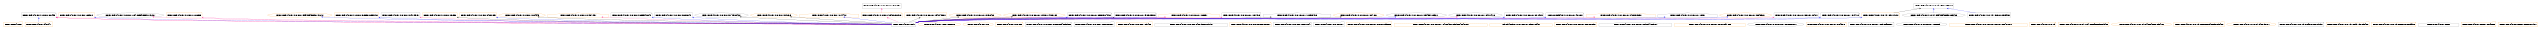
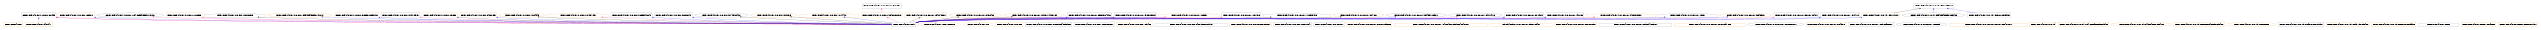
  digraph {
    fontname="DejaVu Sans Mono"
    rankdir=BT
    node [color=darkorange fontname="DejaVu Sans Mono" shape=folder style=solid]
    edge [arrowhead=open arrowtail=none color=blue fontname="DejaVu Sans Mono"]
    n1 [label=LaserMapExplorer]
    n2 [label="LaserMapExplorer.blockly"]
    n3 [color=gray40 label="LaserMapExplorer.src.app.config" shape=note]
    n4 [color=gray40 label="LaserMapExplorer.main"]
    n5 [label="LaserMapExplorer.src.app.Actions"]
    n6 [color=gray40 label="LaserMapExplorer.src.app.AnalyteSelectionWindow" shape=ellipse]
    n7 [label="LaserMapExplorer.src.app.AppData"]
+   n8 [color=gray40 label="LaserMapExplorer.src.app.CropImage" shape=house]
    n9 [label="LaserMapExplorer.src.app.FieldSelectionWindow" shape=ellipse]
    n10 [label="LaserMapExplorer.src.app.ImageProcessing"]
    n11 [color=gray40 label="LaserMapExplorer.src.app.InfoViewer"]
    n12 [label="LaserMapExplorer.src.app.LameIO"]
    n13 [label="LaserMapExplorer.src.app.PlotTree"]
    n14 [label="LaserMapExplorer.src.app.Profile" shape=ellipse]
    n15 [label="LaserMapExplorer.src.app.QuickView" shape=house]
    n16 [color=gray40 label="LaserMapExplorer.src.app.SpecialTools" shape=note]
    n17 [color=gray40 label="LaserMapExplorer.src.app.SpotTools"]
    n18 [color=gray40 label="LaserMapExplorer.src.app.StyleToolbox" shape=ellipse]
    n19 [label="LaserMapExplorer.src.app.UITheme" shape=ellipse]
    n20 [label="LaserMapExplorer.src.app.Workflow" shape=house]
    n21 [label="LaserMapExplorer.src.app.help_mapping" shape=note]
    n22 [label="LaserMapExplorer.src.common.Calculator"]
    n23 [label="LaserMapExplorer.src.common.ChemPlot" shape=ellipse]
    n24 [label="LaserMapExplorer.src.common.CustomMplCanvas" shape=ellipse]
    n25 [color=gray40 label="LaserMapExplorer.src.common.DataHandling" shape=note]
    n26 [color=gray40 label="LaserMapExplorer.src.common.ExtendedDF" shape=note]
    n27 [label="LaserMapExplorer.src.common.Logger" shape=house]
    n28 [color=gray40 label="LaserMapExplorer.src.common.Masking"]
    n29 [color=gray40 label="LaserMapExplorer.src.common.NoteTaking" shape=house]
    n30 [label="LaserMapExplorer.src.common.Polygon" shape=ellipse]
    n31 [color=gray40 label="LaserMapExplorer.src.common.TableFunctions" shape=ellipse]
    n32 [color=gray40 label="LaserMapExplorer.src.common.colorfunc" shape=ellipse]
    n33 [color=gray40 label="LaserMapExplorer.src.common.csvdict" shape=note]
-   n34 [color=gray40 label="MapImportDialog.src.common.format" shape=note]
+   n34 [color=gray40 label="LaserMapExplorer.src.common.format" shape=note]
    n35 [label="LaserMapExplorer.src.common.plot_spider" shape=house]
    n36 [color=gray40 label="LaserMapExplorer.src.common.radar" shape=house]
    n37 [label="LaserMapExplorer.src.common.scalebar" shape=ellipse]
    n38 [color=gray40 label="LaserMapExplorer.src.common.ternary_plot"]
    n39 [color=gray40 label="LaserMapExplorer.src.common.varfunc" shape=note]
    n40 [label="LaserMapExplorer.src.ui.MainWindow" shape=note]
    n41 [color=gray40 label="LaserMapExplorer.src.common.Browser"]
    n42 [color=gray40 label="LaserMapExplorer.src.ui.resources_rc"]
    n43 [label="LaserMapExplorer.resources_rc" shape=ellipse]
    n44 [label="LaserMapExplorer.src" shape=ellipse]
    n45 [label="LaserMapExplorer.src.app" shape=note]
    n46 [color=gray40 label="LaserMapExplorer.src.app.CustomTableWidget" shape=note]
    n47 [color=gray40 label="LaserMapExplorer.src.app.MapImporter"]
    n48 [label="LaserMapExplorer.src.app.Modules"]
    n49 [color=gray40 label="LaserMapExplorer.src.app.PlotViewerWindow" shape=house]
    n50 [label="LaserMapExplorer.src.app.SpotImporter" shape=note]
    n51 [color=gray40 label="LaserMapExplorer.src.app.UIControl" shape=note]
    n52 [color=gray40 label="LaserMapExplorer.src.common"]
    n53 [label="LaserMapExplorer.src.common.CustomWidgets"]
    n54 [label="LaserMapExplorer.src.common.MolecularWeightCalculator" shape=house]
    n55 [label="ScheduleTimer.src.common.Observable" shape=house]
    n56 [label="LaserMapExplorer.src.common.Regression" shape=note]
    n57 [color=gray40 label="LaserMapExplorer.src.common.ScheduleTimer" shape=house]
    n58 [label="LaserMapExplorer.src.common.SortAnalytes" shape=house]
    n59 [color=gray40 label="LaserMapExplorer.src.common.gausscensor" shape=ellipse]
    n60 [label="LaserMapExplorer.src.common.outliers" shape=note]
    n61 [color=gray40 label="LaserMapExplorer.src.common.radar_factory" shape=note]
    n62 [color=gray40 label="LaserMapExplorer.src.common.rotated" shape=ellipse]
    n63 [label="LaserMapExplorer.src.common.ternary_colormap" shape=house]
    n64 [label="LaserMapExplorer.src.ui" shape=note]
    n65 [label="LaserMapExplorer.src.ui.AnalyteSelectionDialog" shape=note]
    n66 [color=gray40 label="LaserMapExplorer.src.ui.FieldSelectionDialog" shape=ellipse]
    n67 [label="LaserMapExplorer.src.ui.FileSelectorDialog" shape=ellipse]
    n68 [label="LaserMapExplorer.src.ui.IsotopeSelectionDialog"]
    n69 [color=gray40 label="LaserMapExplorer.src.ui.MapImportDialog"]
-   n70 [label="LaserMapExplorer.src.ui.PlotViewer" shape=ellipse]
+   n70 [label="LaserMapExplorer.src.ui.CropImage" shape=ellipse]
    n71 [color=gray40 label="LaserMapExplorer.src.ui.PreferencesWindow" shape=note]
    n72 [label="LaserMapExplorer.src.ui.QuickViewDialog"]
    n73 [label="LaserMapExplorer.src.ui.SpotImportDialog" shape=note]
    n74 [color=gray40 label="LaserMapExplorer.tests" shape=house]
    n75 [label="LaserMapExplorer.tests.conftest"]
    n76 [label="LaserMapExplorer.tests.test_menubar" shape=note]
    n2 -> n3
    n4 -> n3 [color=deeppink]
    n4 -> n3 [color=deeppink]
    n4 -> n5
    n4 -> n6 [color=deeppink]
    n4 -> n7 [color=deeppink]
+   n4 -> n8 [color=black]
    n4 -> n9
    n4 -> n10
    n4 -> n11 [color=deeppink]
    n4 -> n12 [color=black]
    n4 -> n13
    n4 -> n14 [color=black]
    n4 -> n15 [color=deeppink]
    n4 -> n16
    n4 -> n17
    n4 -> n18 [color=black]
    n4 -> n19 [color=black]
    n4 -> n20
    n4 -> n21 [color=deeppink]
    n4 -> n22 [color=black]
    n4 -> n23 [color=black]
    n4 -> n24 [color=black]
    n4 -> n25
    n4 -> n26 [color=black]
    n4 -> n27 [color=deeppink]
    n4 -> n28 [color=deeppink]
    n4 -> n29 [color=black]
    n4 -> n30 [color=black]
    n4 -> n31
    n4 -> n32 [color=deeppink]
    n4 -> n33
    n4 -> n34
    n4 -> n35 [color=deeppink]
    n4 -> n36
    n4 -> n37
    n4 -> n38 [color=deeppink]
    n4 -> n39
    n4 -> n40
    n21 -> n41 [color=deeppink]
    n40 -> n42 [color=black]
    n66 -> n42
    n69 -> n42
  }
